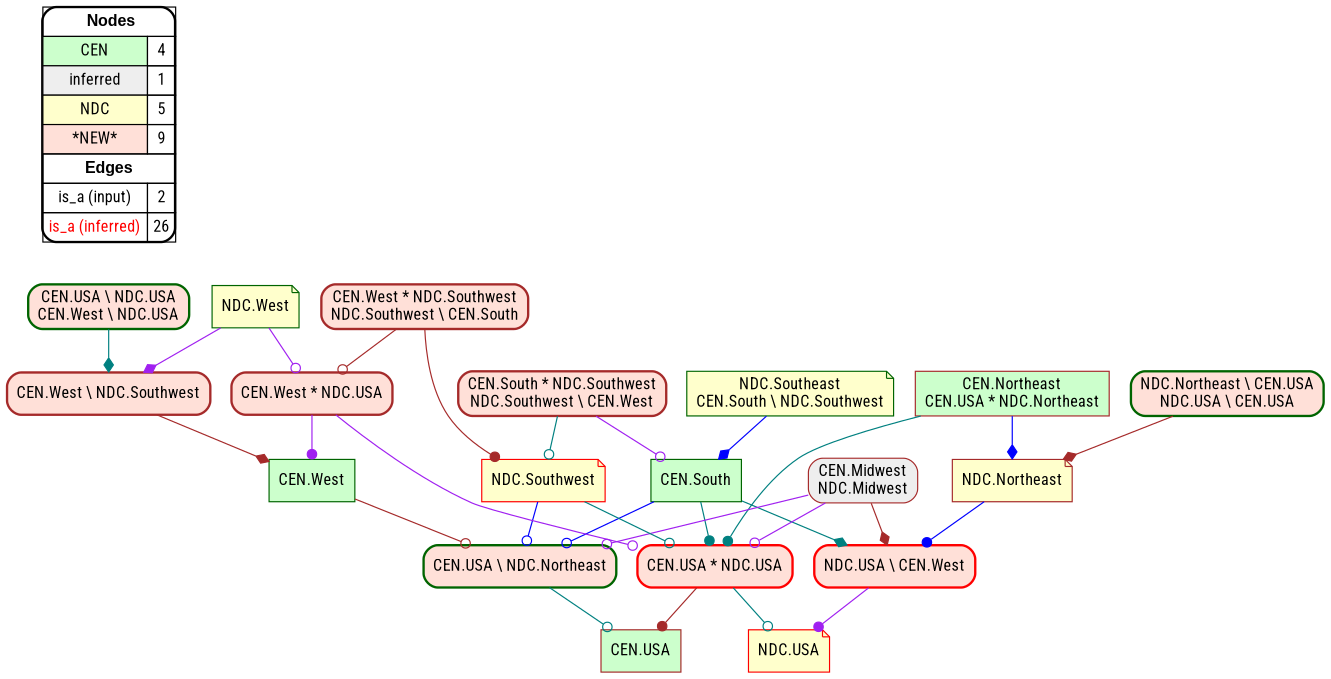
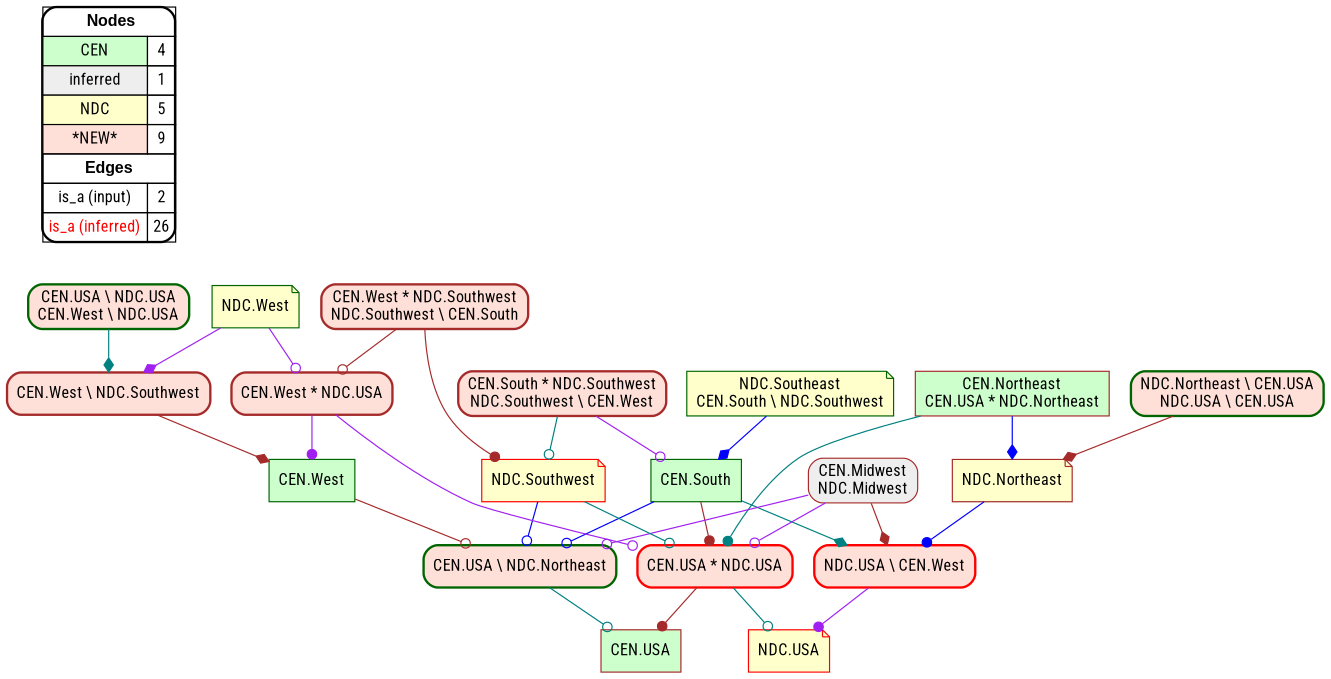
  digraph {
    fontname="Roboto Condensed"
    rankdir=TB
    node [fillcolor="#FFE0D8" fontname="Roboto Condensed" shape=box style="filled,rounded,bold" color=brown]
    edge [arrowhead=odot color=teal constraint=true fontname="Roboto Condensed" penwidth=1 style=solid]
    n1 [fillcolor=white label=<   <TABLE BORDER="0" CELLBORDER="1" CELLSPACING="0" CELLPADDING="4">  <TR> <TD COLSPAN="2"><font face="Arial Black"> Nodes</font></TD> </TR>  <TR>   <TD bgcolor="#CCFFCC" fontname="helvetica">CEN</TD>   <TD>4</TD>   </TR>  <TR>   <TD bgcolor="#EEEEEE" fontname="helvetica">inferred</TD>   <TD>1</TD>   </TR>  <TR>   <TD bgcolor="#FFFFCC" fontname="helvetica">NDC</TD>   <TD>5</TD>   </TR>  <TR>   <TD bgcolor="#FFE0D8" fontname="helvetica">*NEW*</TD>   <TD>9</TD>   </TR>  <TR> <TD COLSPAN="2"><font face = "Arial Black"> Edges </font></TD> </TR>  <TR>   <TD><font color ="#000000">is_a (input)</font></TD><TD>2</TD> </TR> <TR>   <TD><font color ="#FF0000">is_a (inferred)</font></TD><TD>26</TD> </TR> </TABLE>   > margin=0 color=""]
    "CEN.South" [color=darkgreen fillcolor="#CCFFCC" style=filled]
    "CEN.USA * NDC.USA" [color=red]
    "CEN.USA \\ NDC.Northeast" [color=darkgreen]
    "NDC.USA \\ CEN.West" [color=red]
    "CEN.USA" [fillcolor="#CCFFCC" style=filled]
    "NDC.USA" [color=red fillcolor="#FFFFCC" shape=note style=filled]
    "CEN.West" [color=darkgreen fillcolor="#CCFFCC" style=filled]
    "CEN.Northeast\nCEN.USA * NDC.Northeast" [fillcolor="#CCFFCC" style=filled]
    "NDC.Northeast" [fillcolor="#FFFFCC" shape=note style=filled]
    "CEN.Midwest\nNDC.Midwest" [fillcolor="#EEEEEE" style="filled,rounded"]
    "NDC.Southwest" [color=red fillcolor="#FFFFCC" shape=note style=filled]
    "NDC.West" [color=darkgreen fillcolor="#FFFFCC" shape=note style=filled]
    "CEN.West * NDC.USA"
    "CEN.West \\ NDC.Southwest"
    "NDC.Southeast\nCEN.South \\ NDC.Southwest" [color=darkgreen fillcolor="#FFFFCC" shape=note style=filled]
    "CEN.West * NDC.Southwest\nNDC.Southwest \\ CEN.South"
    "NDC.Northeast \\ CEN.USA\nNDC.USA \\ CEN.USA" [color=darkgreen]
    "CEN.USA \\ NDC.USA\nCEN.West \\ NDC.USA" [color=darkgreen]
    "CEN.South * NDC.Southwest\nNDC.Southwest \\ CEN.West"
    subgraph sub_1 {
      rank=source
      n1
    }
-   "CEN.South" -> "CEN.USA * NDC.USA" [arrowhead=dot]
+   "CEN.South" -> "CEN.USA * NDC.USA" [arrowhead=dot color=brown]
    "CEN.South" -> "CEN.USA \\ NDC.Northeast" [color=blue]
    "CEN.South" -> "NDC.USA \\ CEN.West" [arrowhead=diamond]
    "CEN.USA * NDC.USA" -> "CEN.USA" [arrowhead=dot color=brown]
    "CEN.USA * NDC.USA" -> "NDC.USA"
    "CEN.USA \\ NDC.Northeast" -> "CEN.USA"
    "NDC.USA \\ CEN.West" -> "NDC.USA" [arrowhead=dot color=purple]
    "CEN.West" -> "CEN.USA \\ NDC.Northeast" [color=brown]
    "CEN.Northeast\nCEN.USA * NDC.Northeast" -> "CEN.USA * NDC.USA" [arrowhead=dot]
    "CEN.Northeast\nCEN.USA * NDC.Northeast" -> "NDC.Northeast" [arrowhead=diamond color=blue]
    "NDC.Northeast" -> "NDC.USA \\ CEN.West" [arrowhead=dot color=blue]
    "CEN.Midwest\nNDC.Midwest" -> "CEN.USA * NDC.USA" [color=purple]
    "CEN.Midwest\nNDC.Midwest" -> "CEN.USA \\ NDC.Northeast" [color=purple]
    "CEN.Midwest\nNDC.Midwest" -> "NDC.USA \\ CEN.West" [arrowhead=diamond color=brown]
    "NDC.Southwest" -> "CEN.USA * NDC.USA"
    "NDC.Southwest" -> "CEN.USA \\ NDC.Northeast" [color=blue]
    "NDC.West" -> "CEN.West * NDC.USA" [color=purple]
    "NDC.West" -> "CEN.West \\ NDC.Southwest" [arrowhead=diamond color=purple]
    "CEN.West * NDC.USA" -> "CEN.USA * NDC.USA" [color=purple]
    "CEN.West * NDC.USA" -> "CEN.West" [arrowhead=dot color=purple]
    "CEN.West \\ NDC.Southwest" -> "CEN.West" [arrowhead=diamond color=brown]
    "NDC.Southeast\nCEN.South \\ NDC.Southwest" -> "CEN.South" [arrowhead=diamond color=blue]
    "CEN.West * NDC.Southwest\nNDC.Southwest \\ CEN.South" -> "NDC.Southwest" [arrowhead=dot color=brown]
    "CEN.West * NDC.Southwest\nNDC.Southwest \\ CEN.South" -> "CEN.West * NDC.USA" [color=brown]
    "NDC.Northeast \\ CEN.USA\nNDC.USA \\ CEN.USA" -> "NDC.Northeast" [arrowhead=diamond color=brown]
    "CEN.USA \\ NDC.USA\nCEN.West \\ NDC.USA" -> "CEN.West \\ NDC.Southwest" [arrowhead=diamond]
    "CEN.South * NDC.Southwest\nNDC.Southwest \\ CEN.West" -> "CEN.South" [color=purple]
    "CEN.South * NDC.Southwest\nNDC.Southwest \\ CEN.West" -> "NDC.Southwest"
  }
